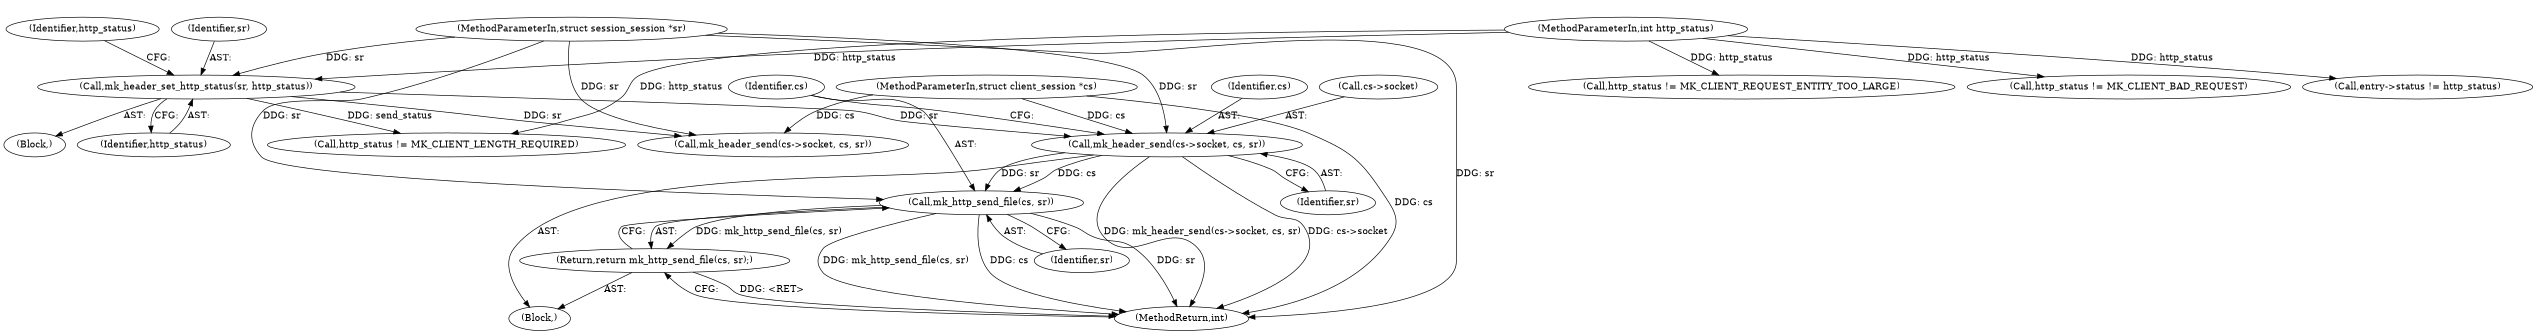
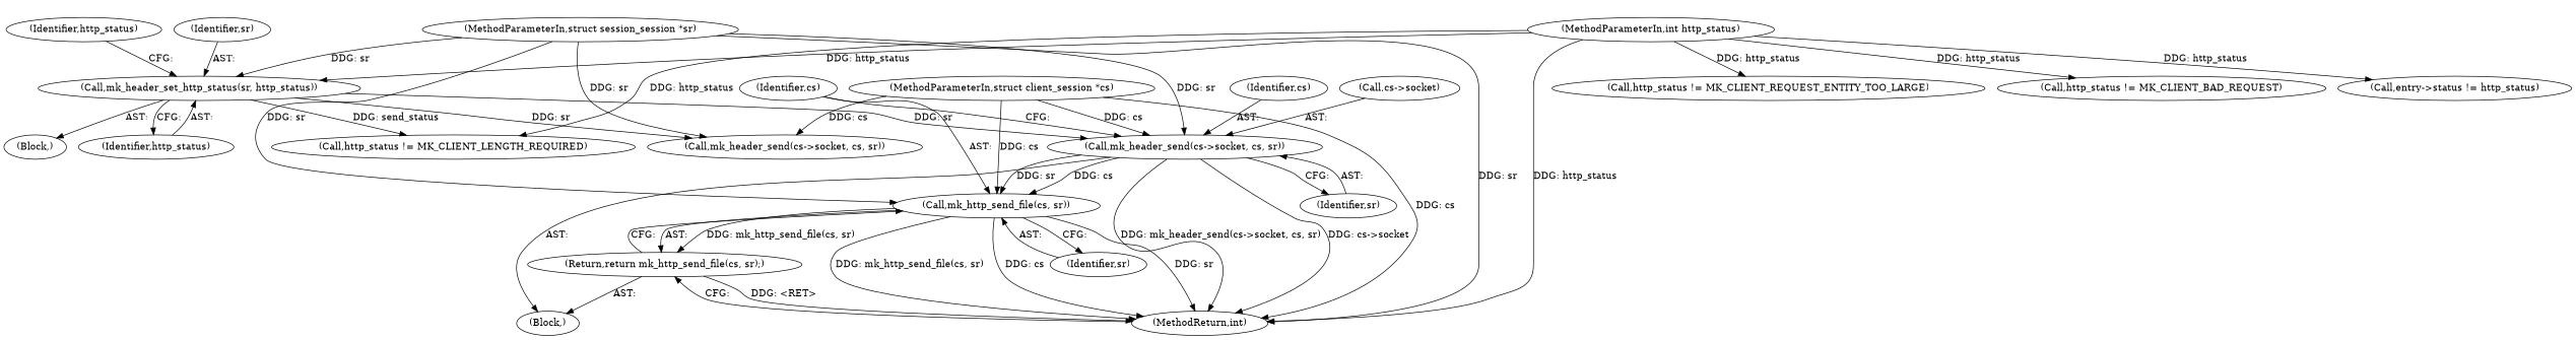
  digraph {
    n1 [label="(Call,mk_http_send_file(cs, sr))"]
    n2 [label="(Return,return mk_http_send_file(cs, sr);)"]
    n3 [label="(MethodReturn,int)"]
    n4 [label="(Identifier,sr)"]
    n5 [label="(Block,)"]
    n6 [label="(Call,mk_header_send(cs->socket, cs, sr))"]
    n7 [label="(Identifier,sr)"]
    n8 [label="(MethodParameterIn,struct client_session *cs)"]
    n9 [label="(Call,mk_header_send(cs->socket, cs, sr))"]
    n10 [label="(Call,mk_header_set_http_status(sr, http_status))"]
    n11 [label="(Identifier,http_status)"]
    n12 [label="(Block,)"]
    n13 [label="(Call,http_status != MK_CLIENT_LENGTH_REQUIRED)"]
    n14 [label="(MethodParameterIn,struct session_session *sr)"]
    n15 [label="(MethodParameterIn,int http_status)"]
    n16 [label="(Call,http_status != MK_CLIENT_REQUEST_ENTITY_TOO_LARGE)"]
    n17 [label="(Call,http_status != MK_CLIENT_BAD_REQUEST)"]
    n18 [label="(Call,entry->status != http_status)"]
    n19 [label="(Identifier,cs)"]
    n20 [label="(Identifier,cs)"]
    n21 [label="(Identifier,http_status)"]
    n22 [label="(Call,cs->socket)"]
    n23 [label="(Identifier,sr)"]
    n1 -> n2 [label="AST: "]
    n1 -> n2 [label="DDG: mk_http_send_file(cs, sr)"]
    n1 -> n3 [label="DDG: mk_http_send_file(cs, sr)"]
    n1 -> n3 [label="DDG: cs"]
    n1 -> n3 [label="DDG: sr"]
    n1 -> n4 [label="CFG: "]
    n2 -> n1 [label="CFG: "]
    n2 -> n3 [label="DDG: <RET>"]
    n2 -> n5 [label="AST: "]
    n3 -> n2 [label="CFG: "]
    n4 -> n1 [label="AST: "]
    n6 -> n1 [label="DDG: cs"]
    n6 -> n1 [label="DDG: sr"]
    n6 -> n3 [label="DDG: cs->socket"]
    n6 -> n3 [label="DDG: mk_header_send(cs->socket, cs, sr)"]
    n6 -> n5 [label="AST: "]
    n6 -> n7 [label="CFG: "]
    n7 -> n6 [label="AST: "]
+   n8 -> n1 [label="DDG: cs"]
    n8 -> n3 [label="DDG: cs"]
    n8 -> n6 [label="DDG: cs"]
    n8 -> n9 [label="DDG: cs"]
    n10 -> n6 [label="DDG: sr"]
    n10 -> n9 [label="DDG: sr"]
    n10 -> n11 [label="CFG: "]
    n10 -> n12 [label="AST: "]
    n10 -> n13 [label="DDG: send_status"]
    n11 -> n10 [label="AST: "]
    n14 -> n1 [label="DDG: sr"]
    n14 -> n3 [label="DDG: sr"]
    n14 -> n6 [label="DDG: sr"]
    n14 -> n9 [label="DDG: sr"]
    n14 -> n10 [label="DDG: sr"]
+   n15 -> n3 [label="DDG: http_status"]
    n15 -> n10 [label="DDG: http_status"]
    n15 -> n13 [label="DDG: http_status"]
    n15 -> n16 [label="DDG: http_status"]
    n15 -> n17 [label="DDG: http_status"]
    n15 -> n18 [label="DDG: http_status"]
    n19 -> n6 [label="AST: "]
    n20 -> n1 [label="AST: "]
    n20 -> n6 [label="CFG: "]
    n21 -> n10 [label="CFG: "]
    n22 -> n6 [label="AST: "]
    n23 -> n10 [label="AST: "]
  }
